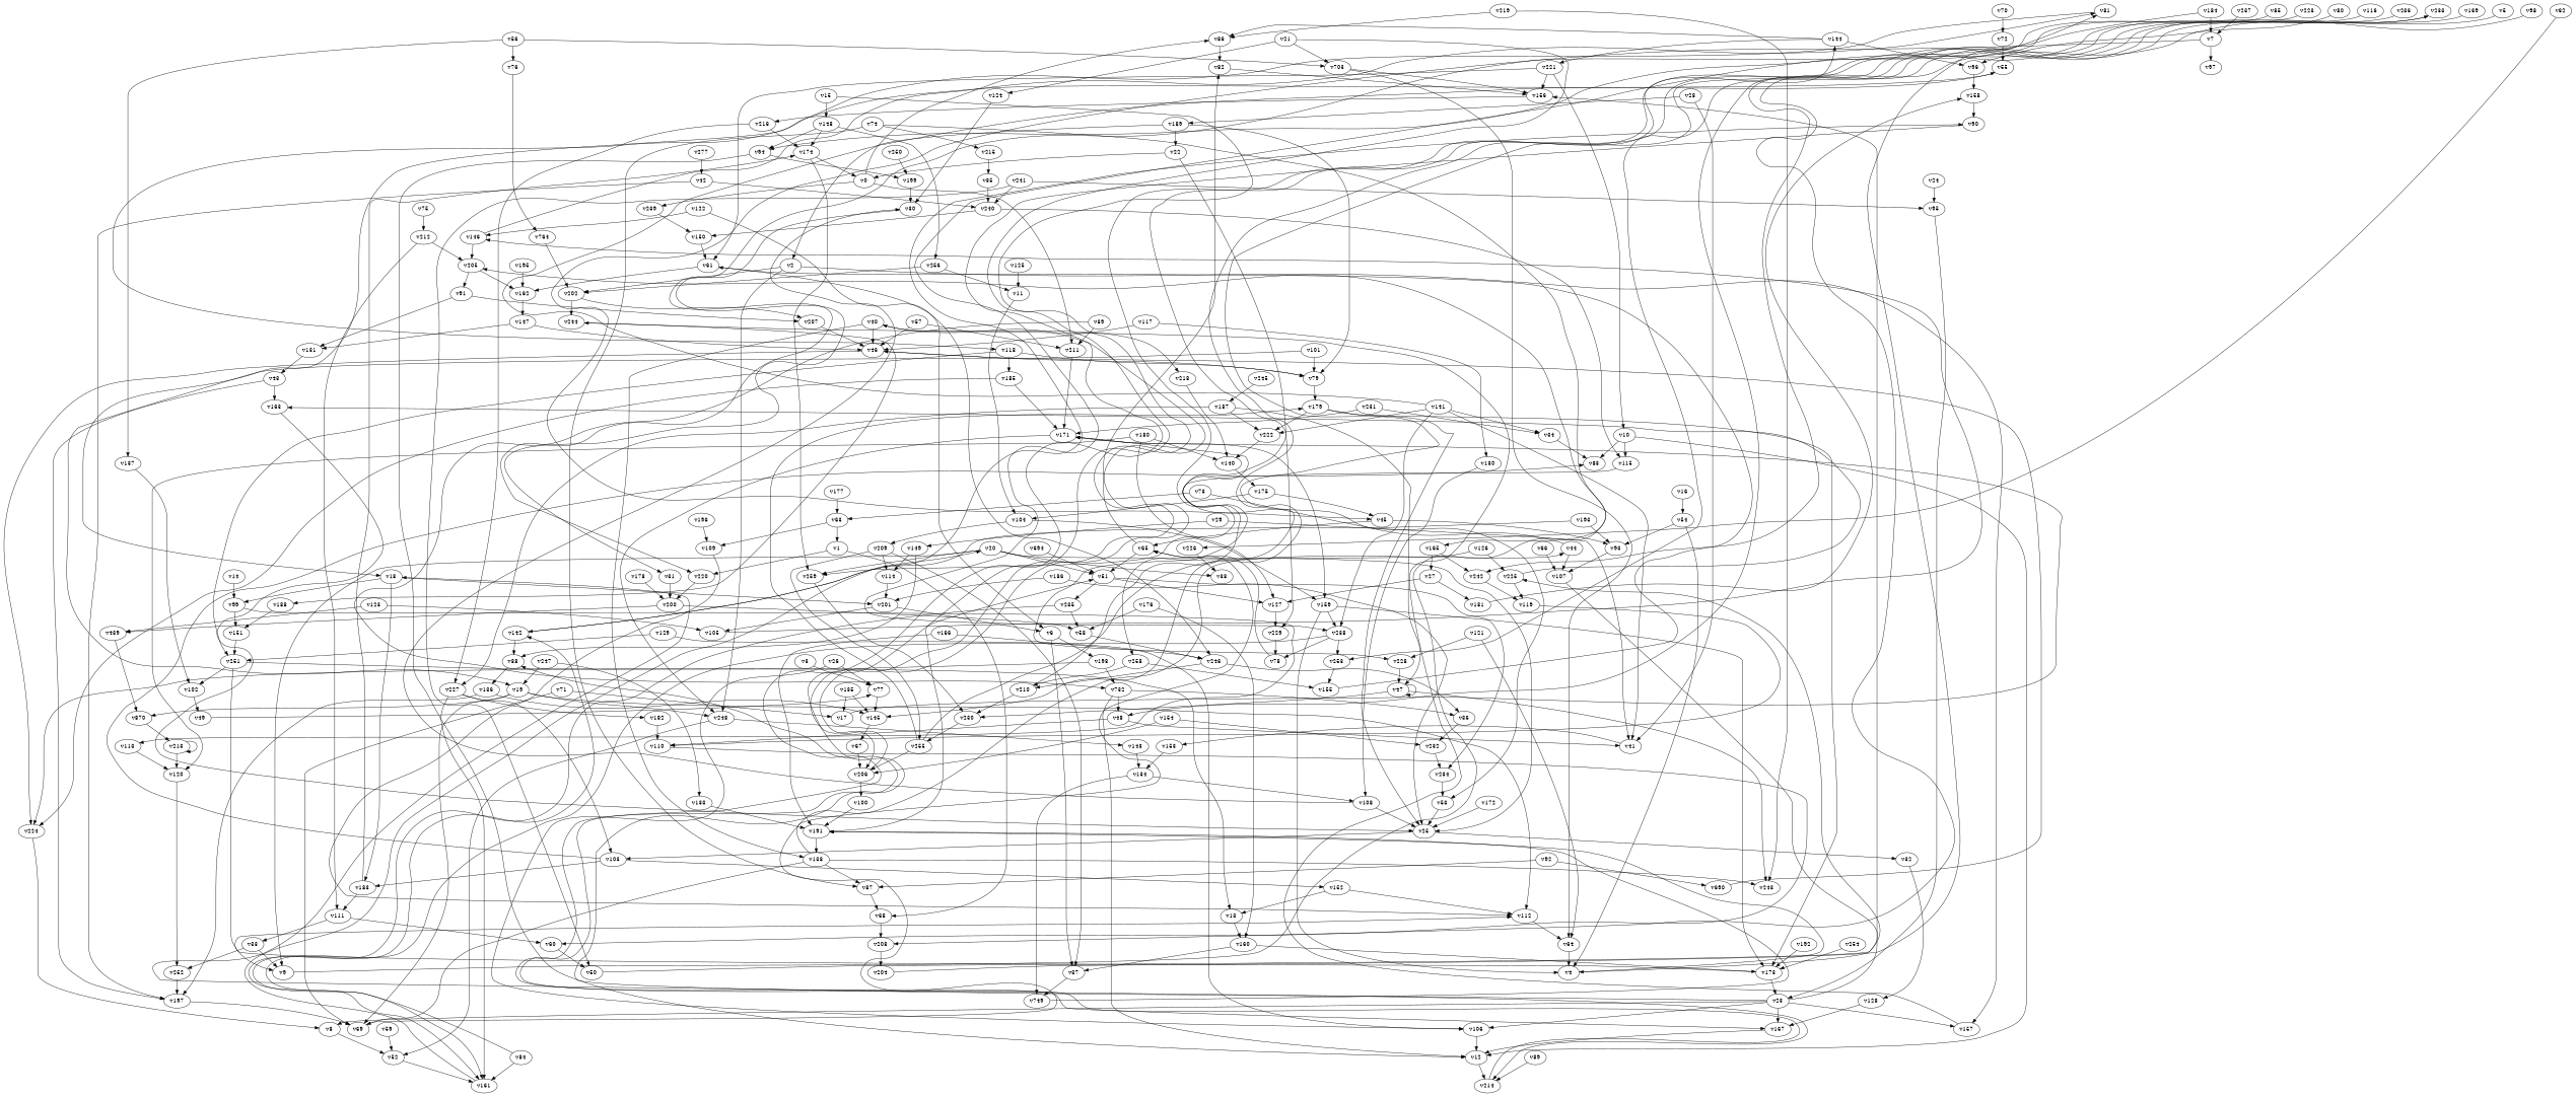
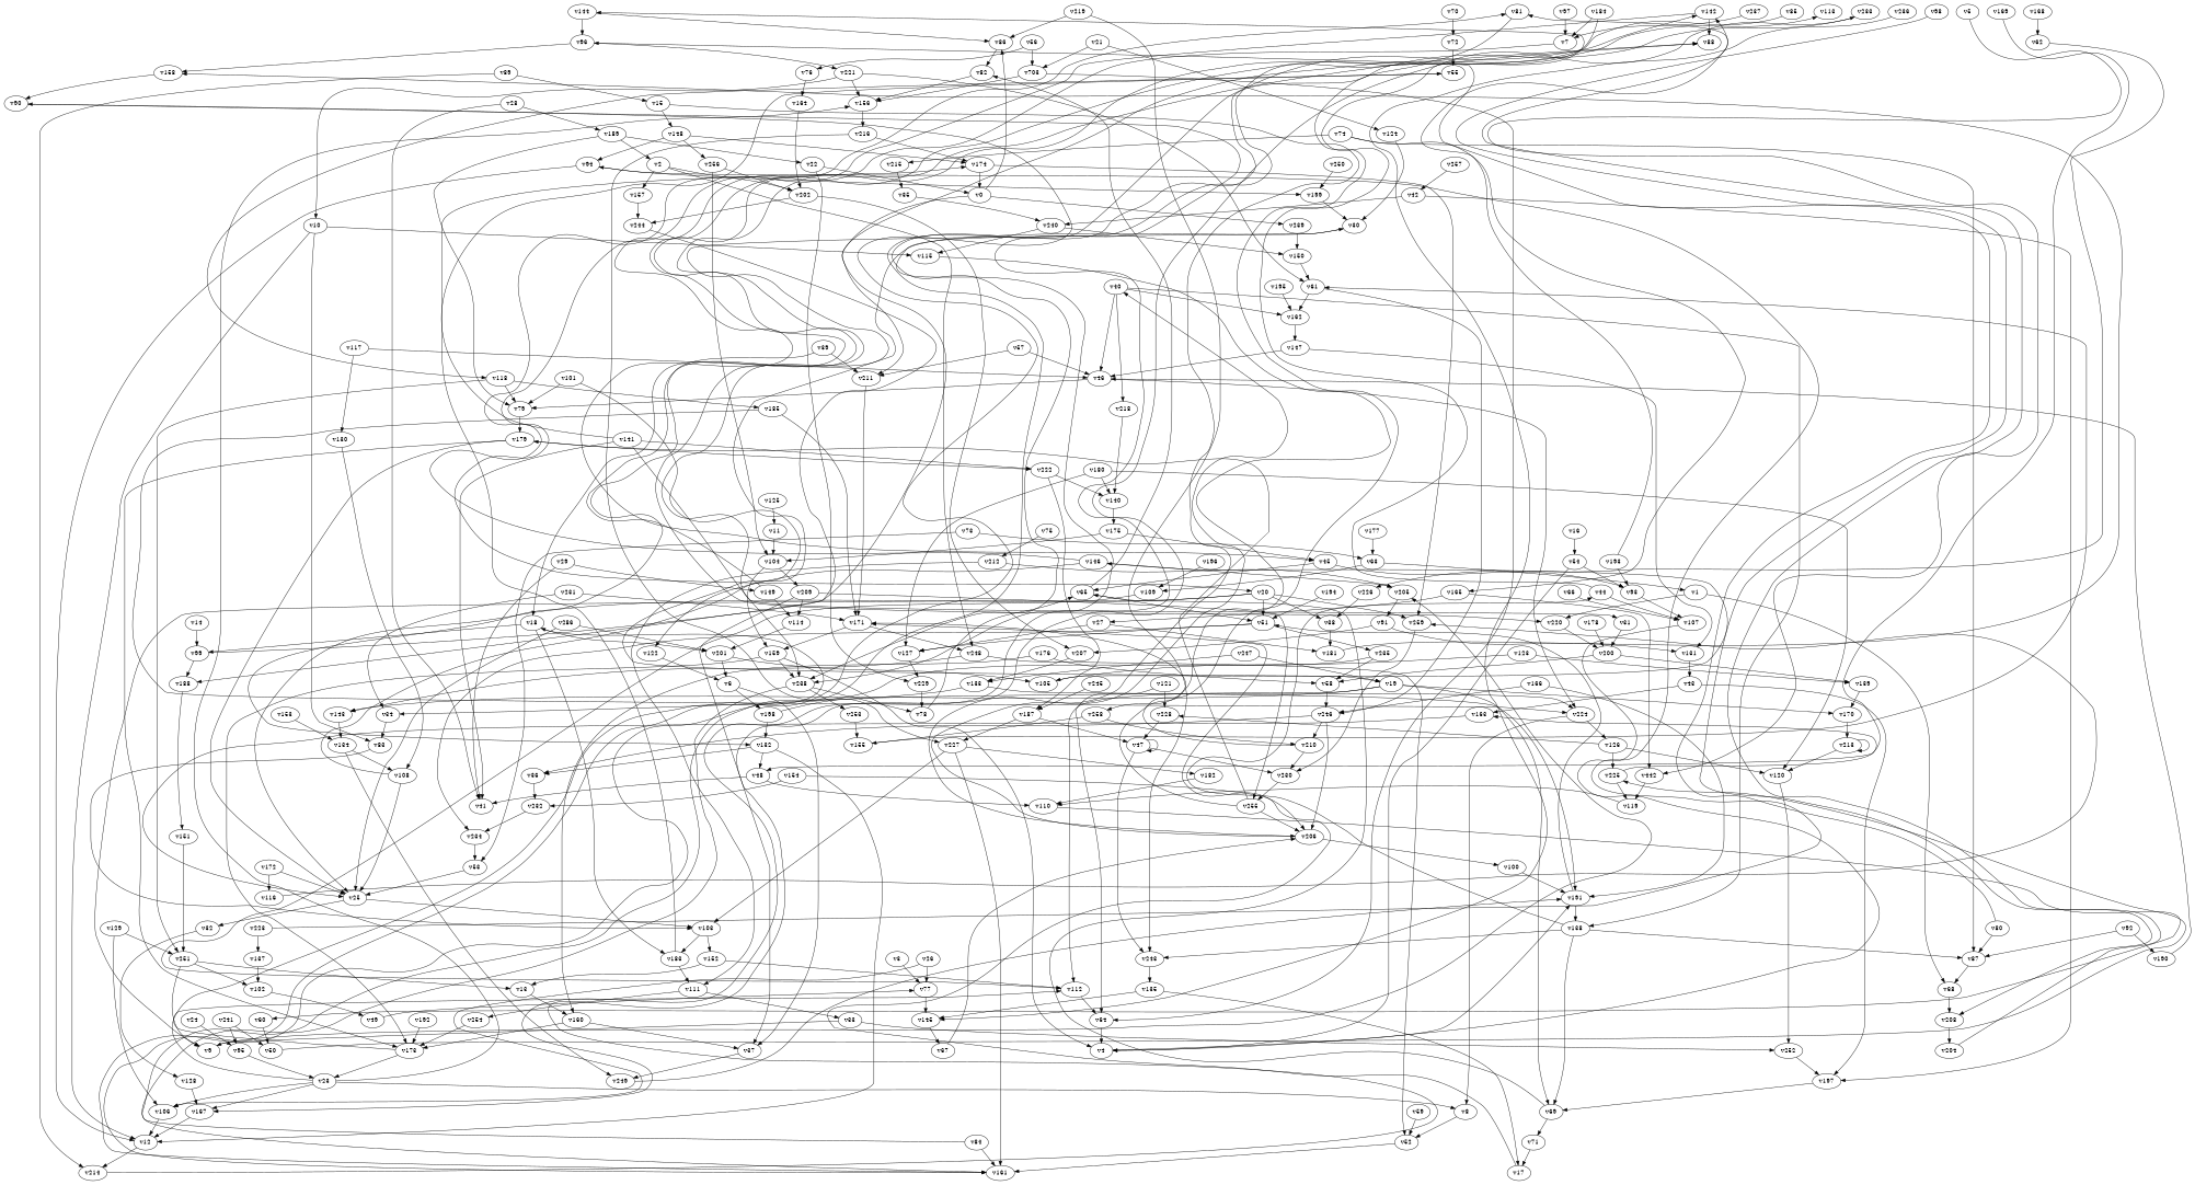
  digraph {
    node [player=1]
    v86 [player=0]
    v0
    v211
    v239 [player=0]
    v82
    v171
    v150
    v1 [player=0]
    v68
    v220 [player=0]
    v208
    v200
    v157 [player=0]
    v2
    v202
    v248 [player=0]
    v244 [player=0]
    v207
    v52
    v143
    v3
    v77
    v145
    v191 [player=0]
    v4
    v51
    v138
    v5 [player=0]
-   v242 [player=0]
+   v242 [player=0 label=v442]
    v119
    v37 [player=0]
    v6
    v198 [player=0]
-   v249 [player=0 label=v749]
-   v132 [label=v732]
+   v249 [player=0]
+   v132
    v224
    v45 [player=0]
    v7
    v65
    v93 [player=0]
    v8 [player=0]
    v161 [player=0]
    v9 [player=0]
    v205
    v162 [player=0]
    v91
    v10
    v83
    v115
    v12
    v103
    v258 [player=0]
    v104 [player=0]
    v11
    v159 [player=0]
    v209
    v214 [player=0]
    v88
    v13
    v160
    v173
    v14
    v99
    v113 [player=0]
    v151 [player=0]
    v148 [player=0]
    v15
    v206
    v94
    v174
    v256 [player=0]
    v40
    v100 [player=0]
    v16
    v54
    v17
    v18 [player=0]
    v183 [player=0]
    v201 [player=0]
    v111
    v105
    v19
    v69
    v112 [player=0]
-   v170 [player=0 label=v870]
+   v170 [player=0]
    v64
    v213 [player=0]
    v20 [player=0]
    v25
    v38 [player=0]
    v259
    v32 [player=0]
    v181
    v127 [player=0]
    v234 [player=0]
    v235 [player=0]
    v230
    v21
    v124
    n100 [label=v703 player=0]
    v30 [player=0]
    v156 [player=0]
    v22 [player=0]
    v229
    v78 [player=0]
    v23 [player=0]
    v106
    v167 [player=0]
    v216
    v24 [player=0]
    v95 [player=0]
    v128
    v152
    v26 [player=0]
    v27
    v158 [player=0]
    v41 [player=0]
    v28
    v189
    v153 [player=0]
    v79 [player=0]
    v29
    v149
    v114
    v31 [player=0]
    v58 [player=0]
-   v139 [label=v439]
+   v139
    v33 [player=0]
    v252
    v197 [player=0]
    v34 [player=0]
    v240 [player=0]
    v35
    v232 [player=0]
    v36
    v39 [player=0]
    v48
    v46
    v218 [player=0]
    v44 [player=0]
    v243 [player=0]
    v87 [player=0]
    v140
    v134 [player=0]
    v42 [player=0]
    v43
    v163
    v107
    v233
    v253 [player=0]
    v179
    v126 [player=0]
    v47 [player=0]
    v255 [player=0]
    v135 [player=0]
    v110
    v60 [player=0]
    v49 [player=0]
    v50 [player=0]
    v225 [player=0]
    v53 [player=0]
    v90 [player=0]
    v118 [player=0]
    v55
    v185
    v251
    v56 [player=0]
    v76 [player=0]
    v137
-   v164 [label=v764]
+   v164
    v102 [player=0]
    v57
    v246 [player=0]
    v210 [player=0]
    v59 [player=0]
    v61 [player=0]
    v147 [player=0]
    v62
    v226
    v63
    v109 [player=0]
    v66 [player=0]
    v67
    v204 [player=0]
    v70 [player=0]
    v72 [player=0]
    v71
    v73 [player=0]
    v74
    v165
    v215 [player=0]
    v75 [player=0]
    v212 [player=0]
    v222 [player=0]
    v80
    v96 [player=0]
    v221 [player=0]
    v81 [player=0]
    v84 [player=0]
    v142 [player=0]
    v85 [player=0]
-   v136 [player=0]
    v89 [player=0]
    v131
    v133 [player=0]
    v92
-   v190 [label=v690]
+   v190
    v199
    v97
    v98 [player=0]
    v120
    v101
    v238 [player=0]
    v146
    v122
    v108
    v155 [player=0]
    v116 [player=0]
    v117
    v130 [player=0]
    v121 [player=0]
    v228 [player=0]
    v123
    v125
    v129 [player=0]
    v175 [player=0]
    v141
    v187
    v144 [player=0]
    v154
    v227 [player=0]
    v188
    v166
+   v168
    v169 [player=0]
    v172
    v176
    v177
    v178 [player=0]
    v180
    v182
    v184
-   v186 [player=0]
+   v186 [player=0 label=v286]
    v192
    v193
-   v194 [label=v694]
+   v194
    v195
    v196
    v219
    v223 [player=0]
    v231
    v236 [player=0]
    v237 [player=0]
    v241 [player=0]
    v245
    v247 [player=0]
    v250 [player=0]
    v254
-   v257 [label=v277]
+   v257
    v86 -> v82
    v0 -> v86
    v0 -> v211
    v0 -> v239
    v211 -> v171
    v239 -> v150
    v82 -> v156
    v171 -> v248
    v171 -> v159
    v150 -> v61
    v1 -> v68
    v1 -> v220
    v68 -> v208
    v220 -> v200
    v208 -> v204
    v200 -> v58
    v200 -> v139
    v157 -> v244 [constraint="t mod 4 == 3"]
    v2 -> v157
    v2 -> v202
    v2 -> v248
    v202 -> v244
    v202 -> v207
    v248 -> v52
    v248 -> v143
    v244 -> v188 [constraint="t < 8"]
-   v207 -> v46
+   v207 -> v133
    v52 -> v161
    v143 -> v134
    v3 -> v77
    v77 -> v145
    v145 -> v67
    v191 -> v51
    v191 -> v138
    v4 -> v191 [constraint="t mod 5 == 4"]
    v51 -> v127
    v51 -> v234
    v51 -> v235
    v138 -> v69
    v138 -> v44 [constraint="t < 11"]
    v138 -> v243
    v138 -> v87
    v5 -> v242 [constraint="t < 5"]
    v242 -> v119
    v119 -> v110 [constraint="t < 6"]
    v37 -> v249
    v6 -> v37
    v6 -> v198
    v198 -> v132
    v198 -> v224 [constraint="t mod 4 == 1"]
    v249 -> v191 [constraint="t mod 4 == 1"]
    v132 -> v12
    v132 -> v36
    v132 -> v48
    v224 -> v8
+   v224 -> v126
    v45 -> v65
    v45 -> v93
    v7 -> v45 [constraint="t mod 3 == 0"]
    v65 -> v82
    v65 -> v51
    v93 -> v107
    v8 -> v52
    v161 -> v90 [constraint="t < 5"]
    v9 -> v205 [constraint="t mod 2 == 1"]
-   v205 -> v162
+   v40 -> v162
    v205 -> v91
    v162 -> v147
    v91 -> v207
    v91 -> v131
    v10 -> v83
    v10 -> v115
    v10 -> v12
-   v103 -> v83 [constraint="t < 10"]
+   v83 -> v103 [constraint="t < 10"]
    v115 -> v258 [constraint="t < 5"]
    v12 -> v214
    v103 -> v183
    v103 -> v152
    v258 -> v210
    v258 -> v155
    v104 -> v159
    v104 -> v209
    v11 -> v104
    v159 -> v4
    v159 -> v173
    v159 -> v238
    v209 -> v37
    v209 -> v114
    v209 -> v255
    v214 -> v88 [constraint="t mod 3 == 2"]
-   v88 -> v136
    v13 -> v160
    v160 -> v37
    v160 -> v173
    v173 -> v112 [constraint="t >= 1"]
    v173 -> v23
    v14 -> v99
    v99 -> v113 [constraint="t < 9"]
-   v99 -> v151
-   v113 -> v120
+   v99 -> v188
+   v126 -> v120
    v151 -> v251
    v148 -> v94
    v148 -> v174
    v148 -> v256
    v15 -> v148
    v15 -> v206 [constraint="t < 5"]
    v206 -> v40 [constraint="t >= 2"]
    v206 -> v100
    v94 -> v12
    v94 -> v199
    v174 -> v0
    v174 -> v259
    v256 -> v202
-   v256 -> v11
+   v256 -> v104
    v40 -> v138
    v40 -> v46
    v40 -> v218
    v100 -> v191
    v16 -> v54
    v54 -> v4
    v54 -> v93
    v17 -> v171 [constraint="t < 5"]
    v18 -> v99
    v18 -> v183
    v18 -> v201
    v183 -> v174
    v183 -> v111
    v201 -> v6
    v201 -> v105
    v111 -> v33
-   v111 -> v60
+   v111 -> v254
    v105 -> v146 [constraint="t >= 5"]
-   v19 -> v248
+   v19 -> v143
    v19 -> v69
    v19 -> v112
    v19 -> v170
    v69 -> v65 [constraint="t < 11"]
    v112 -> v64
    v170 -> v213
    v64 -> v4
    v213 -> v213
    v213 -> v120
    v20 -> v51
    v20 -> v9
    v20 -> v25
    v20 -> v38
    v20 -> v259
    v25 -> v103
    v25 -> v32
+   v38 -> v181
    v259 -> v230
    v32 -> v128
    v181 -> v158 [constraint="t mod 2 == 0"]
    v127 -> v229
    v234 -> v53
    v235 -> v161 [constraint="t < 6"]
    v235 -> v58
    v230 -> v255
-   v21 -> v214 [constraint="t < 6"]
    v21 -> v124
    v21 -> n100
    v124 -> v30
    n100 -> v64
    n100 -> v156
    v30 -> v31 [constraint="t mod 4 == 3"]
    v156 -> v216
    v22 -> v0
    v22 -> v229
    v229 -> v78
    v78 -> v65
-   v23 -> v157
    v23 -> v8
    v23 -> v18 [constraint="t < 13"]
    v23 -> v156
    v23 -> v106
    v23 -> v167
    v106 -> v12
    v167 -> v12
    v216 -> v174
    v216 -> v227
    v24 -> v95
    v95 -> v23
    v128 -> v167
    v152 -> v13
    v152 -> v112
    v26 -> v77
    v26 -> v106 [constraint="t mod 2 == 1"]
    v27 -> v181
    v27 -> v127
    v158 -> v90
-   v41 -> v153 [constraint="t < 6"]
    v28 -> v41
    v28 -> v189
    v189 -> v2
    v189 -> v22
    v189 -> v79
    v153 -> v134
    v79 -> v179
    v29 -> v41
    v29 -> v149
    v149 -> v88 [constraint="t >= 4"]
    v149 -> v114
    v114 -> v201
    v31 -> v200
    v58 -> v246
    v139 -> v170
    v33 -> v9
    v33 -> v252
    v252 -> v197
    v197 -> v69
    v34 -> v83
    v240 -> v150
    v240 -> v115
    v35 -> v240
    v232 -> v234
    v36 -> v232
    v39 -> v211
    v39 -> v132 [constraint="t mod 3 == 0"]
    v48 -> v41
    v48 -> v110
    v46 -> v224
    v46 -> v79
    v218 -> v140
    v44 -> v107
    v44 -> v233 [constraint="t mod 5 == 3"]
+   v243 -> v135
    v87 -> v68
    v140 -> v175
    v134 -> v249
    v134 -> v108
    v42 -> v197
    v42 -> v240
    v43 -> v197
    v43 -> v163
    v163 -> v25 [constraint="t >= 4"]
    v107 -> v4 [constraint="t < 13"]
-   v233 -> v253 [constraint="t < 7"]
+   v233 -> v238 [constraint="t < 7"]
    v253 -> v155
    v179 -> v173
    v179 -> v25
    v179 -> v222
    v126 -> v225
    v126 -> v228 [constraint="t >= 3"]
    v47 -> v230
    v47 -> v243
    v47 -> v47
    v255 -> v171 [constraint="t < 5"]
    v255 -> v206
    v255 -> v179
    v135 -> v145
    v135 -> v17
    v110 -> v60 [constraint="t >= 4"]
    v60 -> v50
    v49 -> v77 [constraint="t >= 3"]
    v50 -> v225 [constraint="t mod 3 == 1"]
    v225 -> v119
    v225 -> v163 [constraint="t >= 5"]
    v53 -> v25
    v90 -> v167 [constraint="t < 12"]
    v118 -> v79
    v118 -> v185
    v118 -> v251
    v55 -> v118 [constraint="t >= 4"]
    v185 -> v171
    v185 -> v224 [constraint="t >= 4"]
    v251 -> v9
    v251 -> v13
    v251 -> v102
    v56 -> n100
    v56 -> v76
-   v56 -> v137
+   v223 -> v137
    v76 -> v164
    v137 -> v102
    v164 -> v202
    v102 -> v49
    v57 -> v211
    v57 -> v46
+   v246 -> v206
    v246 -> v36
    v246 -> v210
    v210 -> v230
    v210 -> v144 [constraint="t mod 2 == 0"]
    v59 -> v52
    v61 -> v162
    v61 -> v246
    v147 -> v46
    v147 -> v131
    v62 -> v226 [constraint="t mod 3 == 0"]
    v226 -> v38
    v63 -> v1
    v63 -> v109
    v109 -> v112 [constraint="t < 8"]
    v66 -> v107
    v67 -> v206
    v204 -> v81 [constraint="t < 12"]
    v70 -> v72
    v72 -> v55
    v71 -> v17
-   v71 -> v69
+   v69 -> v71
    v73 -> v53
    v73 -> v63
    v74 -> v87
    v74 -> v165 [constraint="t < 9"]
    v74 -> v215
    v165 -> v242
    v165 -> v27
    v215 -> v35
    v75 -> v212
    v212 -> v205
    v212 -> v111
    v222 -> v140
-   v187 -> v222
+   v222 -> v187
+   v80 -> v87
    v80 -> v96 [constraint="t >= 4"]
    v96 -> v158
-   v144 -> v221
+   v96 -> v221
    v221 -> v10
    v221 -> v156
    v221 -> v61
    v81 -> v18 [constraint="t >= 1"]
    v84 -> v161
    v84 -> v142 [constraint="t < 7"]
    v142 -> v88
    v142 -> v20 [constraint="t >= 3"]
    v85 -> v220 [constraint="t mod 5 == 4"]
-   v136 -> v145
-   v136 -> v197
    v89 -> v214
+   v89 -> v15
    v131 -> v43
    v133 -> v191
-   v141 -> v34
+   v133 -> v34
    v92 -> v87
    v92 -> v190
    v190 -> v46 [constraint="t mod 4 == 3"]
    v199 -> v30
-   v7 -> v97
+   v97 -> v7
    v98 -> v208 [constraint="t >= 4"]
    v120 -> v252
    v101 -> v19 [constraint="t >= 4"]
    v101 -> v79
    v238 -> v161 [constraint="t < 11"]
    v238 -> v78
    v238 -> v253
    v146 -> v205
    v146 -> v81 [constraint="t mod 2 == 1"]
-   v122 -> v146
+   v146 -> v122
    v122 -> v6
    v108 -> v25
    v108 -> v30 [constraint="t < 9"]
    v155 -> v61 [constraint="t < 10"]
    v116 -> v259 [constraint="t >= 4"]
    v117 -> v46
    v117 -> v130
    v130 -> v108
    v121 -> v64
    v121 -> v228
    v228 -> v47
    v123 -> v105
    v123 -> v139
    v125 -> v11
    v129 -> v106
    v129 -> v251
    v175 -> v45
    v175 -> v104
    v141 -> v41
    v141 -> v55 [constraint="t mod 4 == 0"]
    v141 -> v222
    v141 -> v238
    v187 -> v47
    v187 -> v227
    v144 -> v86 [constraint="t < 10"]
    v144 -> v96
    v154 -> v206
    v154 -> v232
    v227 -> v161
    v227 -> v103
    v227 -> v182
    v188 -> v151
    v166 -> v191
    v166 -> v246
+   v168 -> v62
    v169 -> v48 [constraint="t < 5"]
    v172 -> v25
+   v172 -> v116
    v176 -> v160
    v176 -> v58
    v177 -> v63
    v178 -> v200
    v180 -> v127
    v180 -> v140
    v180 -> v120
    v182 -> v110
    v184 -> v7
    v184 -> v238 [constraint="t < 5"]
    v186 -> v201
    v186 -> v25
    v192 -> v173
    v193 -> v93
    v193 -> v142 [constraint="t mod 3 == 2"]
    v194 -> v51
    v195 -> v162
    v196 -> v109
    v219 -> v86
    v219 -> v243
    v223 -> v94 [constraint="t mod 5 == 1"]
    v231 -> v171
    v231 -> v34
    v236 -> v145 [constraint="t < 15"]
    v237 -> v7 [constraint="t >= 3"]
    v241 -> v95
-   v241 -> v240
    v241 -> v50
    v245 -> v187
    v247 -> v19
    v247 -> v133
    v250 -> v199
    v254 -> v173
    v257 -> v42
  }
